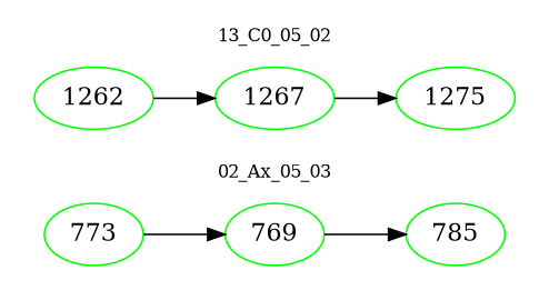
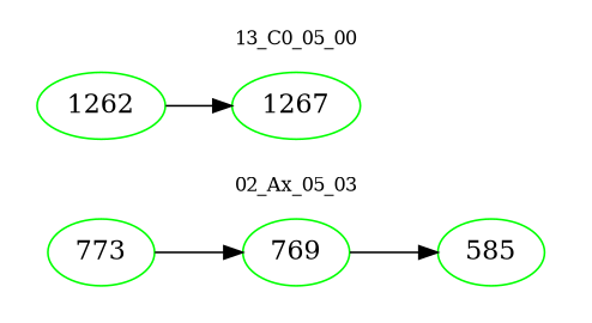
  digraph {
    rankdir=LR
    node [color=green]
    edge [color=black]
    n1 [label=773]
    n2 [label=769]
-   n3 [label=785]
+   n3 [label=585]
    n4 [label=1262]
    n5 [label=1267]
-   n6 [label=1275]
    subgraph cluster_1 {
      color=white
      fontsize=10
      label="02_Ax_05_03"
      n1
      n2
      n3
    }
    subgraph cluster_2 {
      color=white
      fontsize=10
-     label="13_C0_05_02"
+     label="13_C0_05_00"
      n4
      n5
-     n6
    }
    n1 -> n2
    n2 -> n3
    n4 -> n5
-   n5 -> n6
  }
